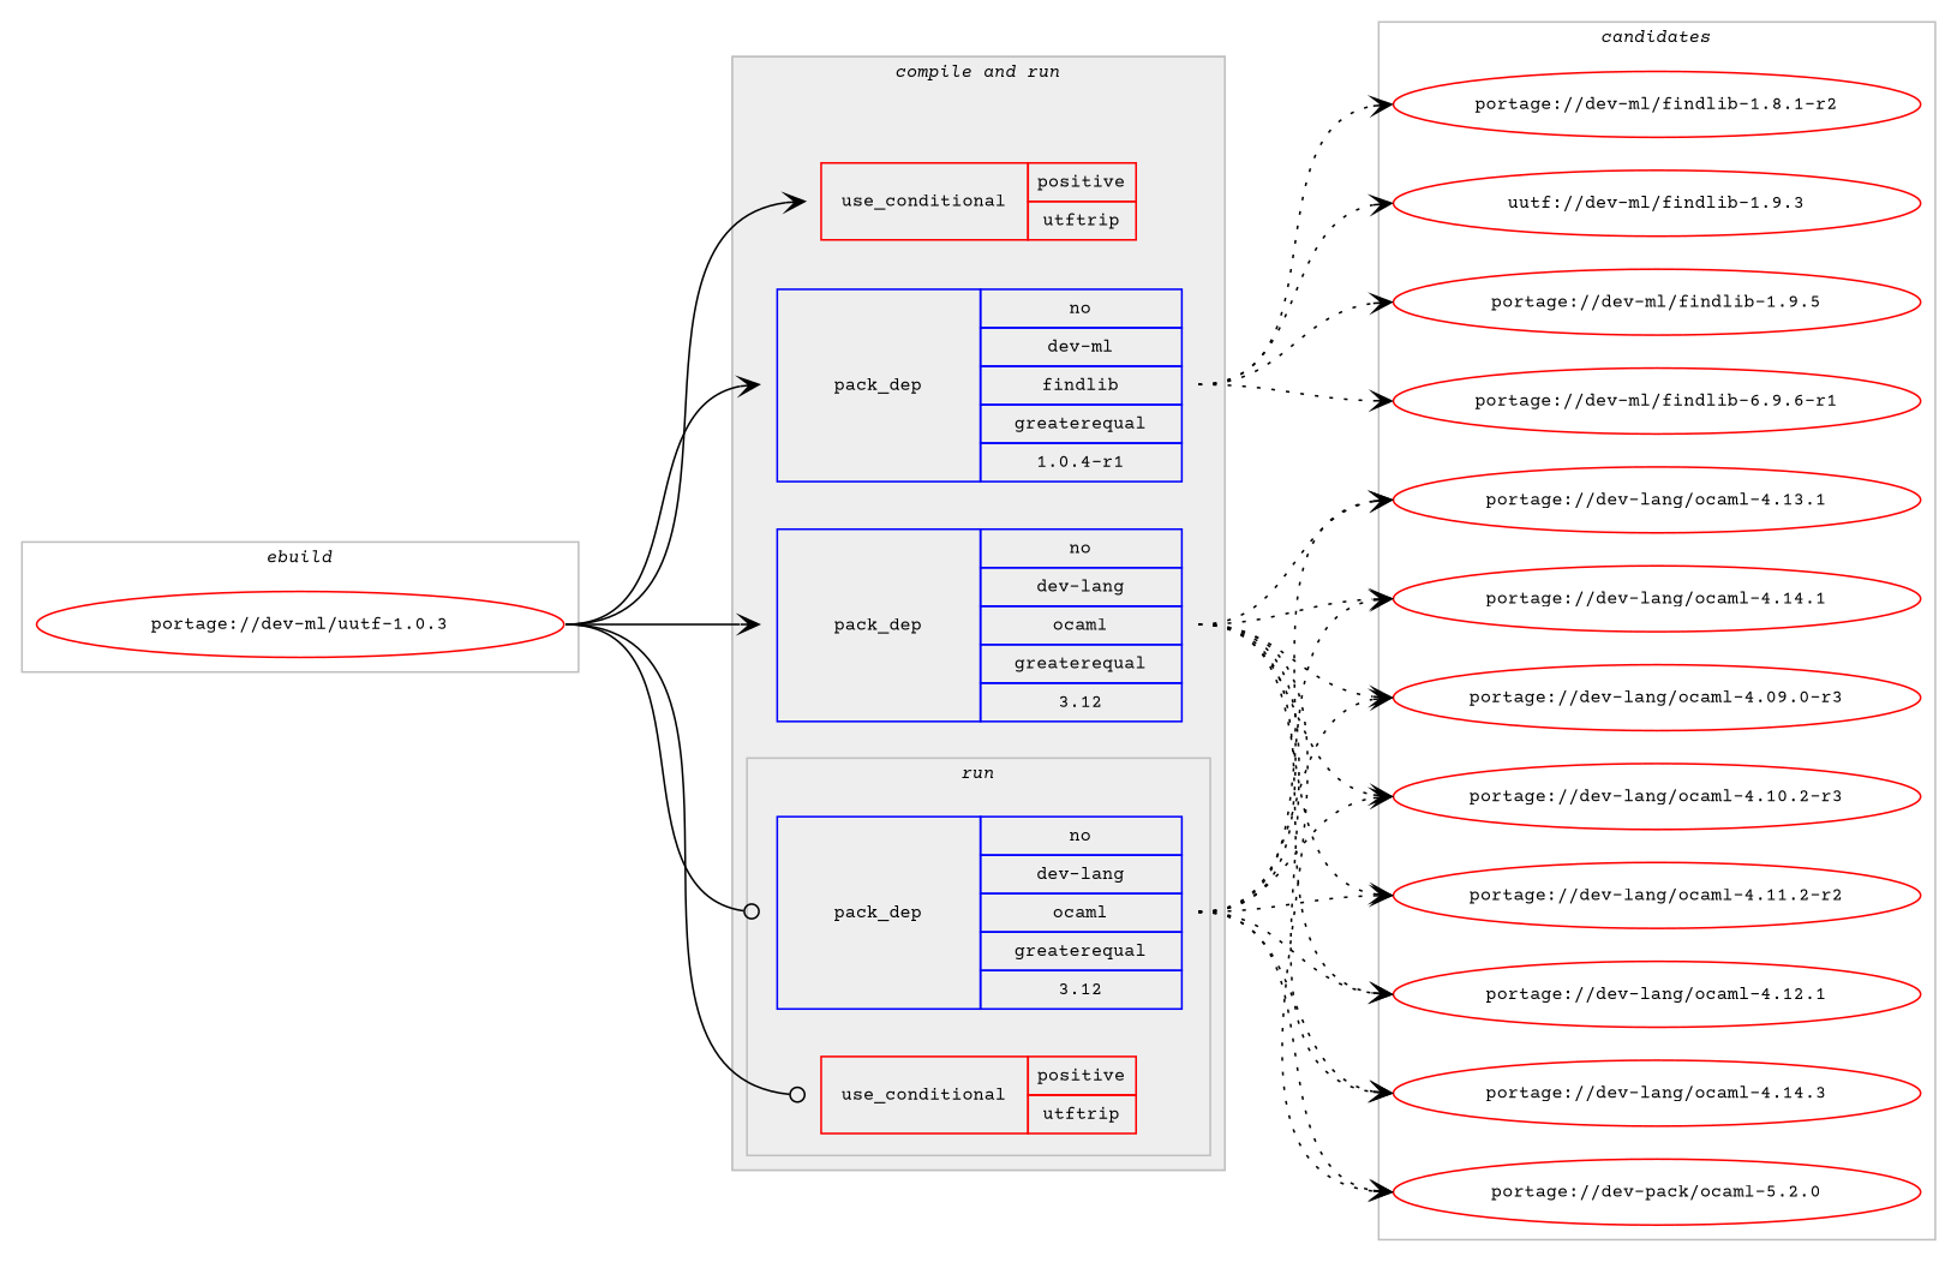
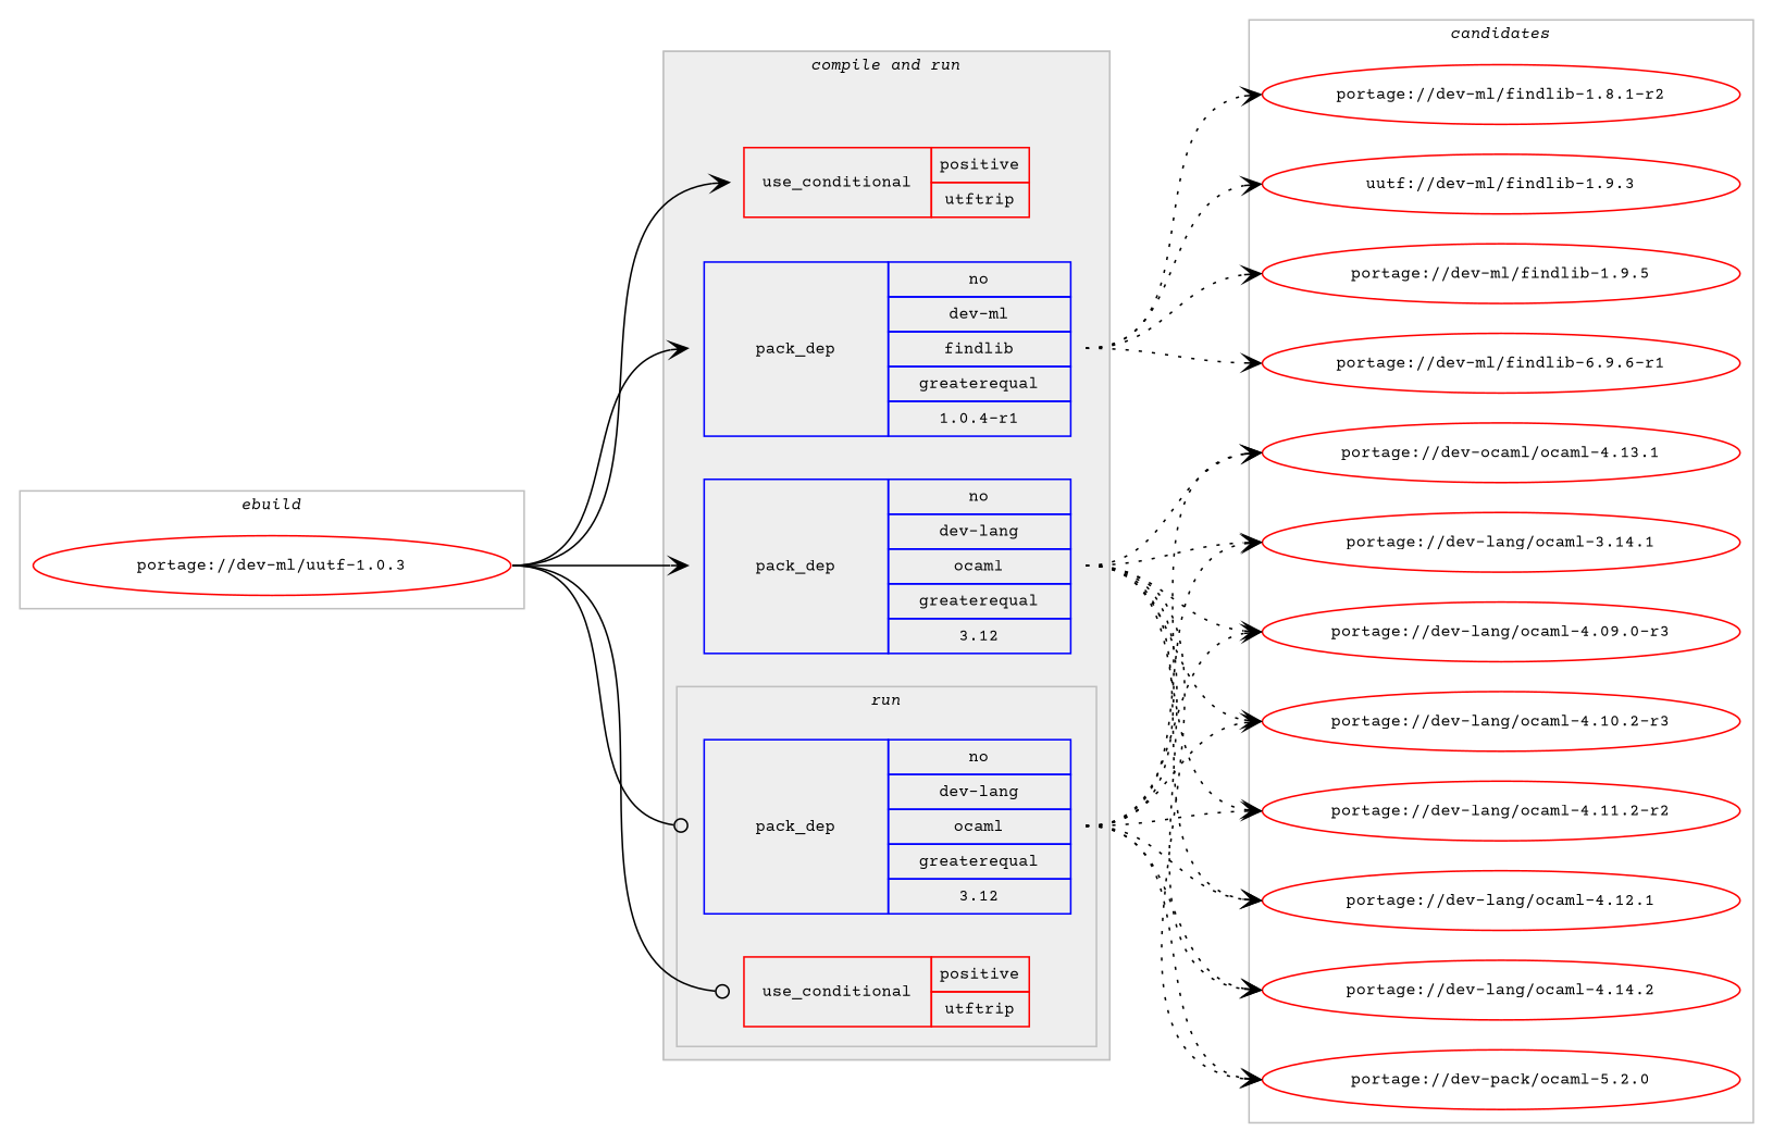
  digraph {
    compound=true
    concentrate=true
    fontname="Courier Prime"
    fontsize=10
    newrank=true
    rankdir=LR
    ranksep=1.5
    node [color=red fontname="Courier Prime" fontsize=10]
    edge [arrowhead=vee fontname="Courier Prime" headport=w style=dotted tailport=e weight=100]
    n1 [label="portage://dev-ml/uutf-1.0.3" width=4]
    n2 [label=<<TABLE BORDER="0" CELLBORDER="1" CELLSPACING="0" CELLPADDING="4"><TR><TD ROWSPAN="3" CELLPADDING="10">use_conditional</TD></TR><TR><TD>positive</TD></TR><TR><TD>utftrip</TD></TR></TABLE>> shape=none]
    n3 [color=blue label=<<TABLE BORDER="0" CELLBORDER="1" CELLSPACING="0" CELLPADDING="4" WIDTH="220"><TR><TD ROWSPAN="6" CELLPADDING="30">pack_dep</TD></TR><TR><TD WIDTH="110">no</TD></TR><TR><TD>dev-lang</TD></TR><TR><TD>ocaml</TD></TR><TR><TD>greaterequal</TD></TR><TR><TD>3.12</TD></TR></TABLE>> shape=none]
    n4 [color=blue label=<<TABLE BORDER="0" CELLBORDER="1" CELLSPACING="0" CELLPADDING="4" WIDTH="220"><TR><TD ROWSPAN="6" CELLPADDING="30">pack_dep</TD></TR><TR><TD WIDTH="110">no</TD></TR><TR><TD>dev-ml</TD></TR><TR><TD>findlib</TD></TR><TR><TD>greaterequal</TD></TR><TR><TD>1.0.4-r1</TD></TR></TABLE>> shape=none]
    n5 [label=<<TABLE BORDER="0" CELLBORDER="1" CELLSPACING="0" CELLPADDING="4"><TR><TD ROWSPAN="3" CELLPADDING="10">use_conditional</TD></TR><TR><TD>positive</TD></TR><TR><TD>utftrip</TD></TR></TABLE>> shape=none]
    n6 [color=blue label=<<TABLE BORDER="0" CELLBORDER="1" CELLSPACING="0" CELLPADDING="4" WIDTH="220"><TR><TD ROWSPAN="6" CELLPADDING="30">pack_dep</TD></TR><TR><TD WIDTH="110">no</TD></TR><TR><TD>dev-lang</TD></TR><TR><TD>ocaml</TD></TR><TR><TD>greaterequal</TD></TR><TR><TD>3.12</TD></TR></TABLE>> shape=none]
    n7 [label="portage://dev-lang/ocaml-4.09.0-r3" width=4]
    n8 [label="portage://dev-lang/ocaml-4.10.2-r3" width=4]
    n9 [label="portage://dev-lang/ocaml-4.11.2-r2" width=4]
    n10 [label="portage://dev-lang/ocaml-4.12.1" width=4]
-   n11 [label="portage://dev-lang/ocaml-4.13.1" width=4]
-   n12 [label="portage://dev-lang/ocaml-4.14.1" width=4]
-   n13 [label="portage://dev-lang/ocaml-4.14.3" width=4]
+   n11 [label="portage://dev-ocaml/ocaml-4.13.1" width=4]
+   n12 [label="portage://dev-lang/ocaml-3.14.1" width=4]
+   n13 [label="portage://dev-lang/ocaml-4.14.2" width=4]
    n14 [label="portage://dev-pack/ocaml-5.2.0" width=4]
    n15 [label="portage://dev-ml/findlib-1.8.1-r2" width=4]
    n16 [label="uutf://dev-ml/findlib-1.9.3" width=4]
    n17 [label="portage://dev-ml/findlib-1.9.5" width=4]
    n18 [label="portage://dev-ml/findlib-6.9.6-r1" width=4]
    subgraph cluster_1 {
      color=gray
      label=<<i>ebuild</i>>
      rank=same
      n1
    }
    subgraph cluster_2 {
      color=gray
      label=<<i>dependencies</i>>
      subgraph cluster_3 {
        color=gray
        fillcolor="#eeeeee"
        label=<<i>compile</i>>
        style=filled
        subgraph sub_4 {
          color=gray
          fillcolor="#eeeeee"
          label=<<i>compile</i>>
          style=filled
          n2
        }
        subgraph sub_5 {
          color=gray
          fillcolor="#eeeeee"
          label=<<i>compile</i>>
          style=filled
          n3
        }
        subgraph sub_6 {
          color=gray
          fillcolor="#eeeeee"
          label=<<i>compile</i>>
          style=filled
          n4
        }
      }
      subgraph cluster_7 {
        color=gray
        fillcolor="#eeeeee"
        label=<<i>compile and run</i>>
        style=filled
      }
      subgraph cluster_8 {
        color=gray
        fillcolor="#eeeeee"
        label=<<i>run</i>>
        style=filled
        subgraph sub_9 {
          color=gray
          fillcolor="#eeeeee"
          label=<<i>run</i>>
          style=filled
          n5
        }
        subgraph sub_10 {
          color=gray
          fillcolor="#eeeeee"
          label=<<i>run</i>>
          style=filled
          n6
        }
      }
    }
    subgraph cluster_11 {
      color=gray
      label=<<i>candidates</i>>
      rank=same
      subgraph sub_12 {
        color=black
        label=<<i>candidates</i>>
        nodesep=1
        rank=same
        n7
        n8
        n9
        n10
        n11
        n12
        n13
        n14
      }
      subgraph sub_13 {
        color=black
        label=<<i>candidates</i>>
        nodesep=1
        rank=same
        n15
        n16
        n17
        n18
      }
      subgraph sub_14 {
        color=black
        label=<<i>candidates</i>>
        nodesep=1
        rank=same
        n7
        n8
        n9
        n10
        n11
        n12
        n13
        n14
      }
    }
    n1 -> n2 [style=solid weight=20]
    n1 -> n3 [style=solid weight=20]
    n1 -> n4 [style=solid weight=20]
    n1 -> n5 [arrowhead=odot style=solid weight=20]
    n1 -> n6 [arrowhead=odot style=solid weight=20]
    n3 -> n7
    n3 -> n8
    n3 -> n9
    n3 -> n10
    n3 -> n11
    n3 -> n12
    n3 -> n13
    n3 -> n14
    n4 -> n15
    n4 -> n16
    n4 -> n17
    n4 -> n18
    n6 -> n7
    n6 -> n8
    n6 -> n9
    n6 -> n10
    n6 -> n11
    n6 -> n12
    n6 -> n13
    n6 -> n14
  }
